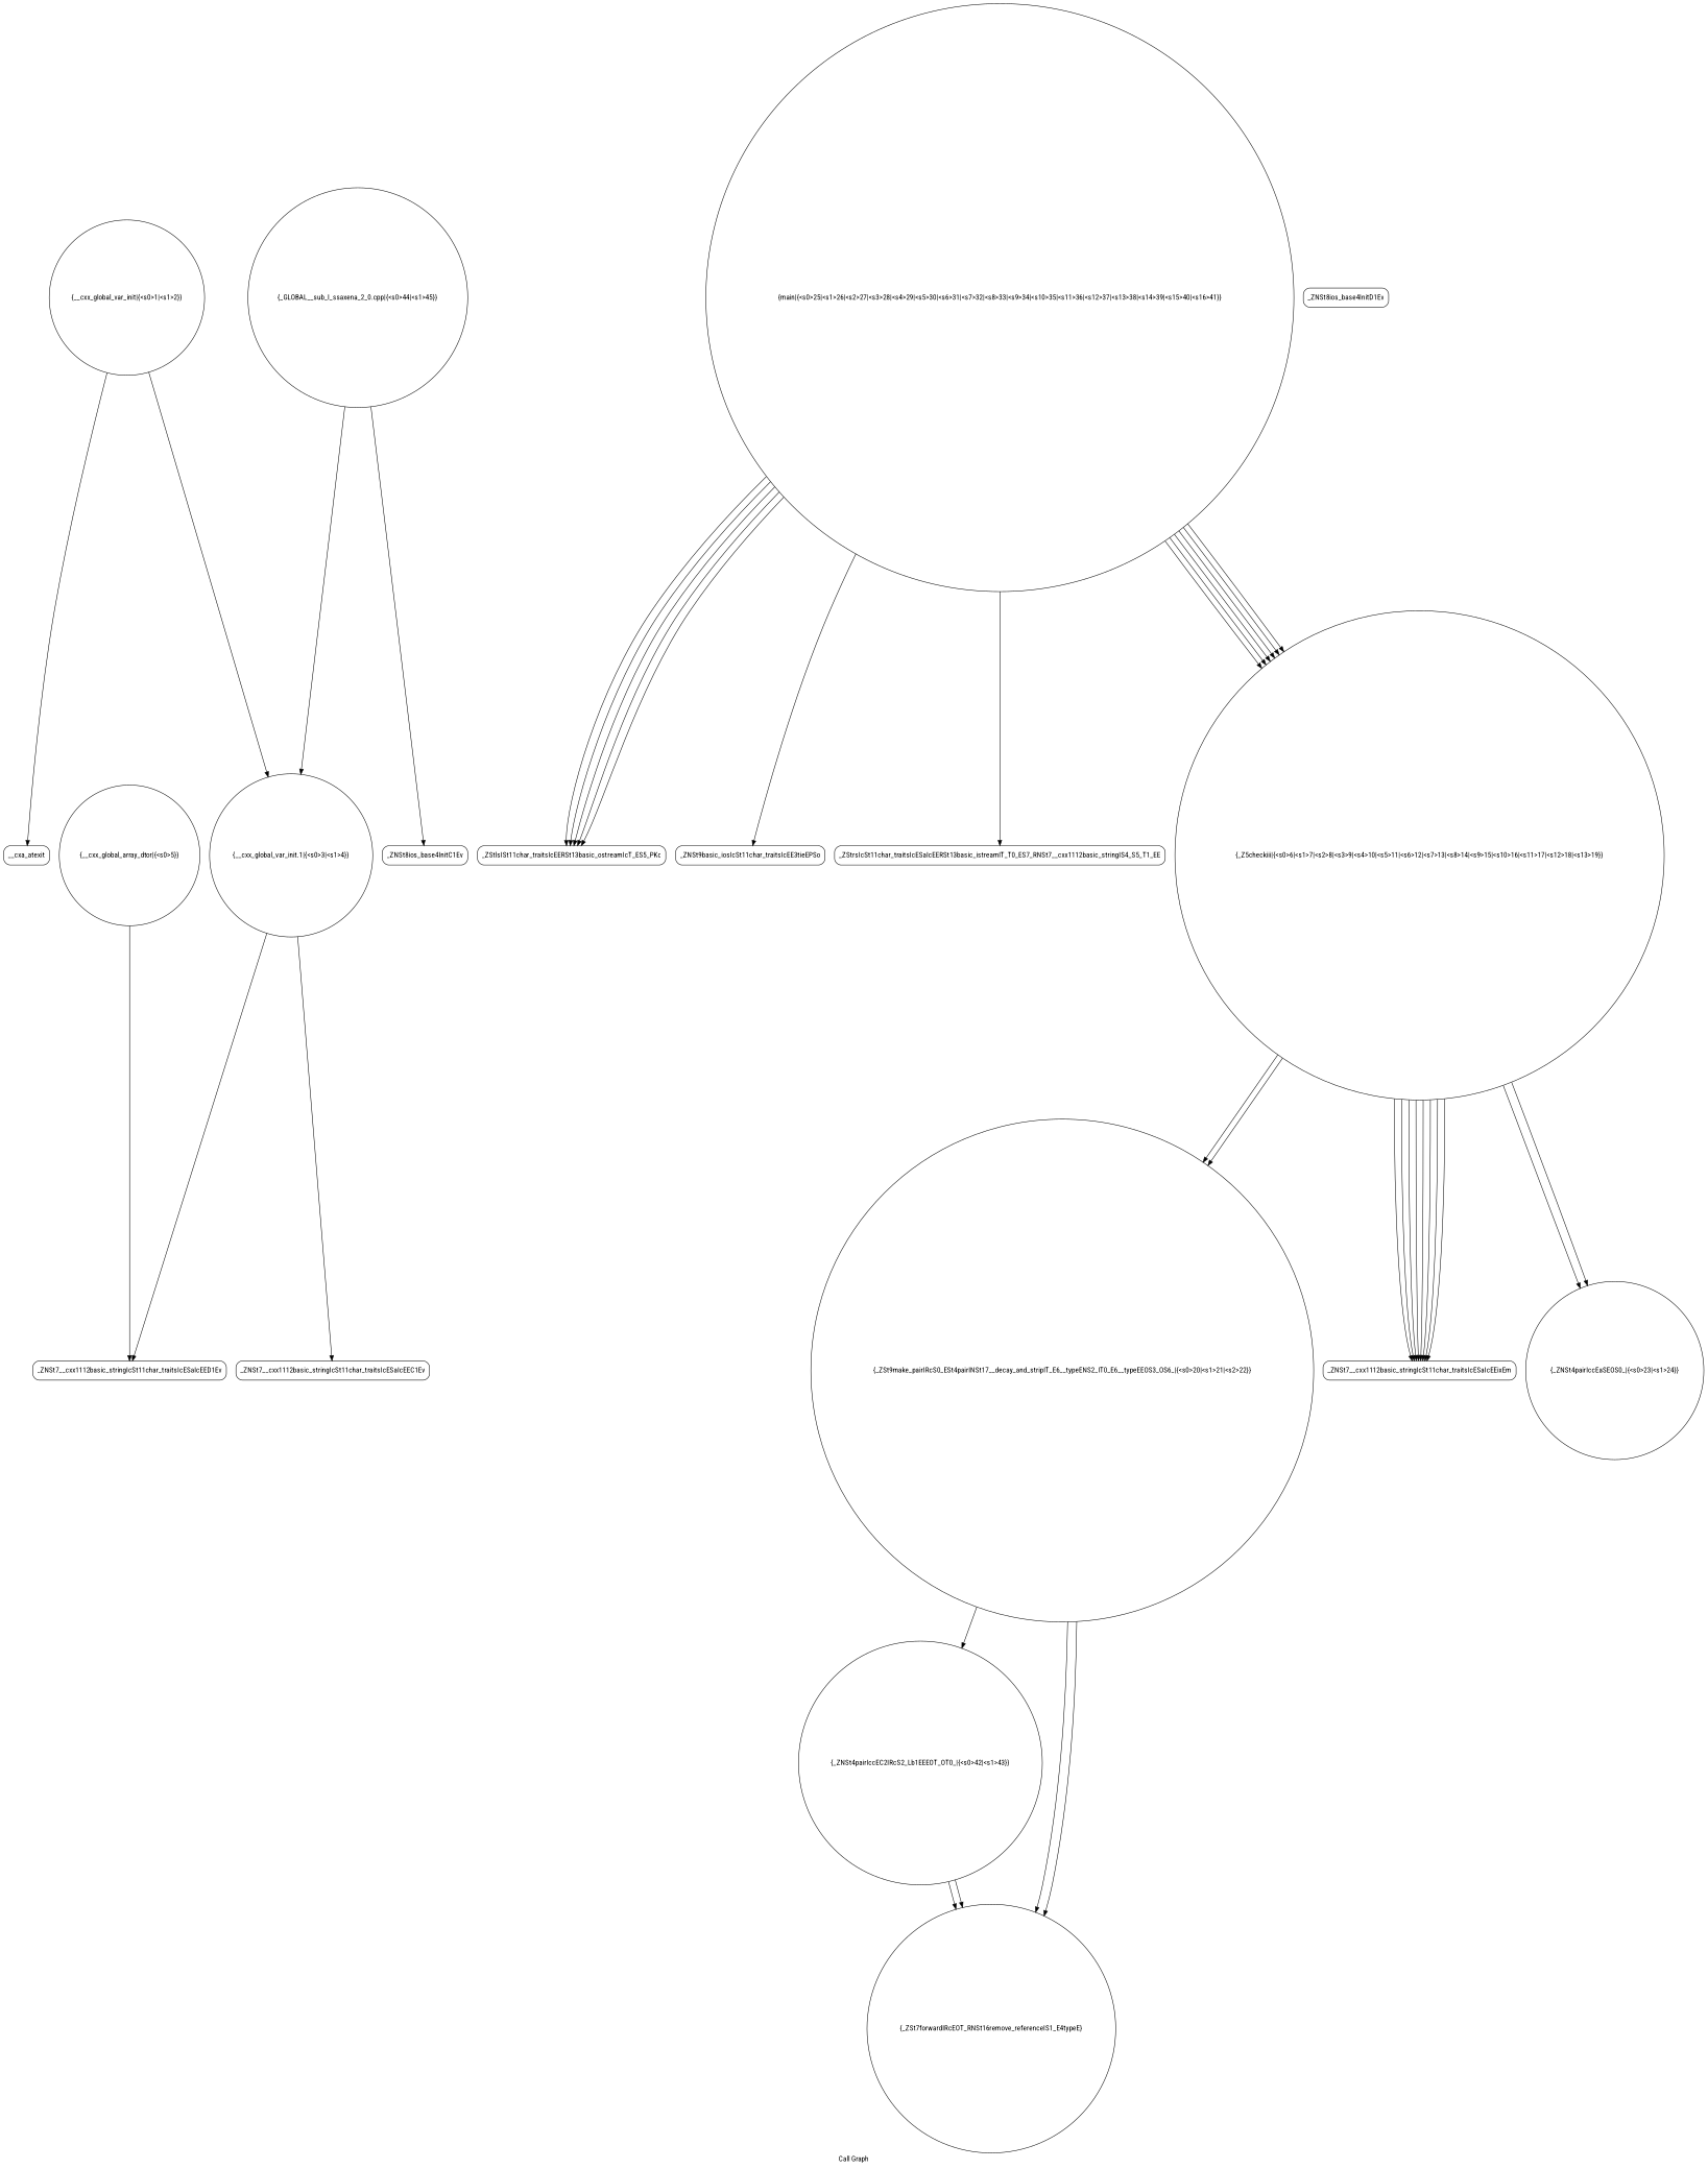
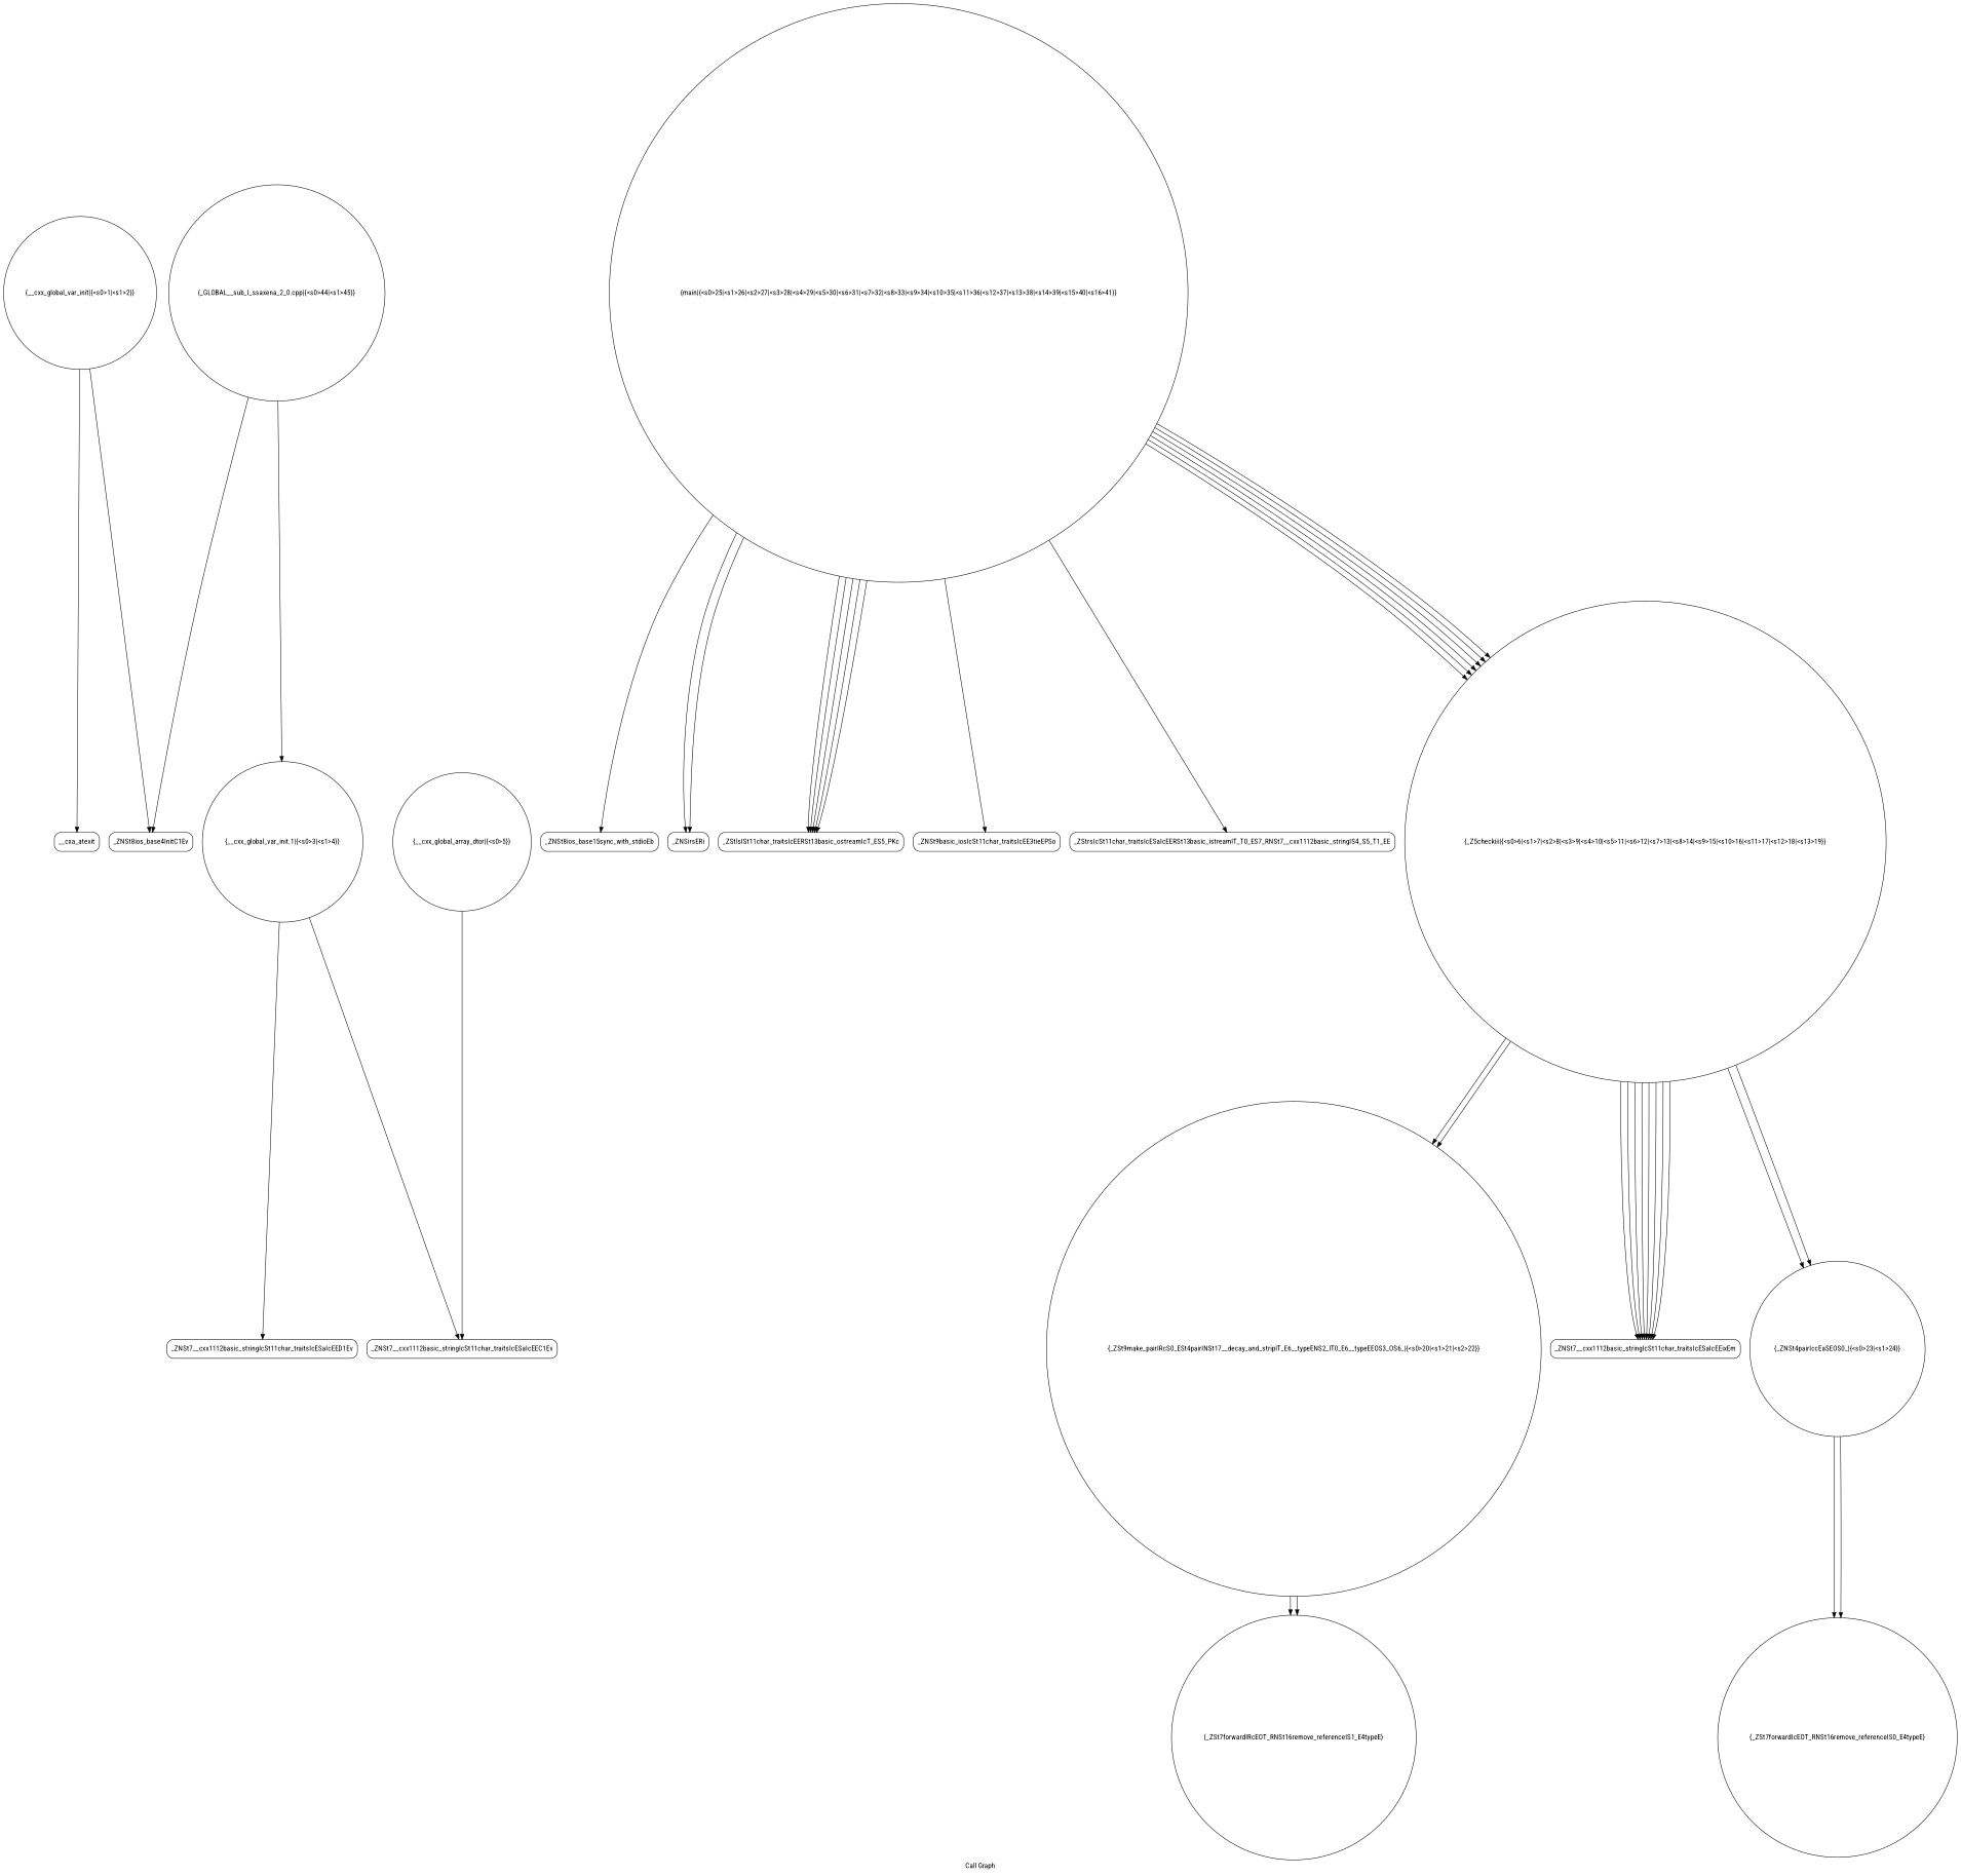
  digraph {
    fontname="Roboto Condensed"
    label="Call Graph"
    node [fontname="Roboto Condensed" shape=circle]
    edge [color=black fontname="Roboto Condensed" tailport=s0]
    n1 [label="{__cxx_global_var_init|{<s0>1|<s1>2}}"]
    n2 [label="{_ZNSt8ios_base4InitC1Ev}" shape=Mrecord]
    n3 [label="{__cxa_atexit}" shape=Mrecord]
    n4 [label="{_ZNSt7__cxx1112basic_stringIcSt11char_traitsIcESaIcEED1Ev}" shape=Mrecord]
-   n6 [label="{_ZNSt4pairIccEC2IRcS2_Lb1EEEOT_OT0_|{<s0>42|<s1>43}}"]
+   n5 [label="{_ZNSt8ios_base15sync_with_stdioEb}" shape=Mrecord]
    n7 [label="{_ZSt7forwardIRcEOT_RNSt16remove_referenceIS1_E4typeE}"]
-   n8 [label="{_ZNSt8ios_base4InitD1Ev}" shape=Mrecord]
+   n9 [label="{_ZNSirsERi}" shape=Mrecord]
    n10 [label="{_GLOBAL__sub_I_ssaxena_2_0.cpp|{<s0>44|<s1>45}}"]
    n11 [label="{__cxx_global_var_init.1|{<s0>3|<s1>4}}"]
    n12 [label="{_ZNSt7__cxx1112basic_stringIcSt11char_traitsIcESaIcEEC1Ev}" shape=Mrecord]
    n13 [label="{_ZSt9make_pairIRcS0_ESt4pairINSt17__decay_and_stripIT_E6__typeENS2_IT0_E6__typeEEOS3_OS6_|{<s0>20|<s1>21|<s2>22}}"]
    n14 [label="{_ZStlsISt11char_traitsIcEERSt13basic_ostreamIcT_ES5_PKc}" shape=Mrecord]
    n15 [label="{__cxx_global_array_dtor|{<s0>5}}"]
    n16 [label="{main|{<s0>25|<s1>26|<s2>27|<s3>28|<s4>29|<s5>30|<s6>31|<s7>32|<s8>33|<s9>34|<s10>35|<s11>36|<s12>37|<s13>38|<s14>39|<s15>40|<s16>41}}"]
    n17 [label="{_ZNSt9basic_iosIcSt11char_traitsIcEE3tieEPSo}" shape=Mrecord]
    n18 [label="{_ZStrsIcSt11char_traitsIcESaIcEERSt13basic_istreamIT_T0_ES7_RNSt7__cxx1112basic_stringIS4_S5_T1_EE}" shape=Mrecord]
    n19 [label="{_Z5checkiii|{<s0>6|<s1>7|<s2>8|<s3>9|<s4>10|<s5>11|<s6>12|<s7>13|<s8>14|<s9>15|<s10>16|<s11>17|<s12>18|<s13>19}}"]
    n20 [label="{_ZNSt7__cxx1112basic_stringIcSt11char_traitsIcESaIcEEixEm}" shape=Mrecord]
    n21 [label="{_ZNSt4pairIccEaSEOS0_|{<s0>23|<s1>24}}"]
-   n1 -> n11
+   n22 [label="{_ZSt7forwardIcEOT_RNSt16remove_referenceIS0_E4typeE}"]
+   n1 -> n2
    n1 -> n3 [tailport=s1]
-   n6 -> n7
-   n6 -> n7 [tailport=s1]
    n10 -> n2
    n10 -> n11 [tailport=s1]
    n11 -> n4 [tailport=s1]
    n11 -> n12
-   n13 -> n6 [tailport=s2]
    n13 -> n7
    n13 -> n7 [tailport=s1]
-   n15 -> n4
+   n15 -> n12
+   n16 -> n5
+   n16 -> n9 [tailport=s2]
+   n16 -> n9 [tailport=s3]
    n16 -> n14 [tailport=s11]
    n16 -> n14 [tailport=s13]
    n16 -> n14 [tailport=s14]
    n16 -> n14 [tailport=s15]
    n16 -> n14 [tailport=s16]
    n16 -> n17 [tailport=s1]
    n16 -> n18 [tailport=s4]
    n16 -> n19 [tailport=s5]
    n16 -> n19 [tailport=s6]
    n16 -> n19 [tailport=s7]
    n16 -> n19 [tailport=s8]
    n16 -> n19 [tailport=s9]
    n16 -> n19 [tailport=s10]
    n19 -> n13 [tailport=s6]
    n19 -> n13 [tailport=s12]
    n19 -> n20 [tailport=s2]
    n19 -> n20 [tailport=s3]
    n19 -> n20 [tailport=s4]
    n19 -> n20 [tailport=s5]
    n19 -> n20 [tailport=s8]
    n19 -> n20 [tailport=s9]
    n19 -> n20 [tailport=s10]
    n19 -> n20 [tailport=s11]
    n19 -> n21 [tailport=s7]
    n19 -> n21 [tailport=s13]
+   n21 -> n22
+   n21 -> n22 [tailport=s1]
  }
